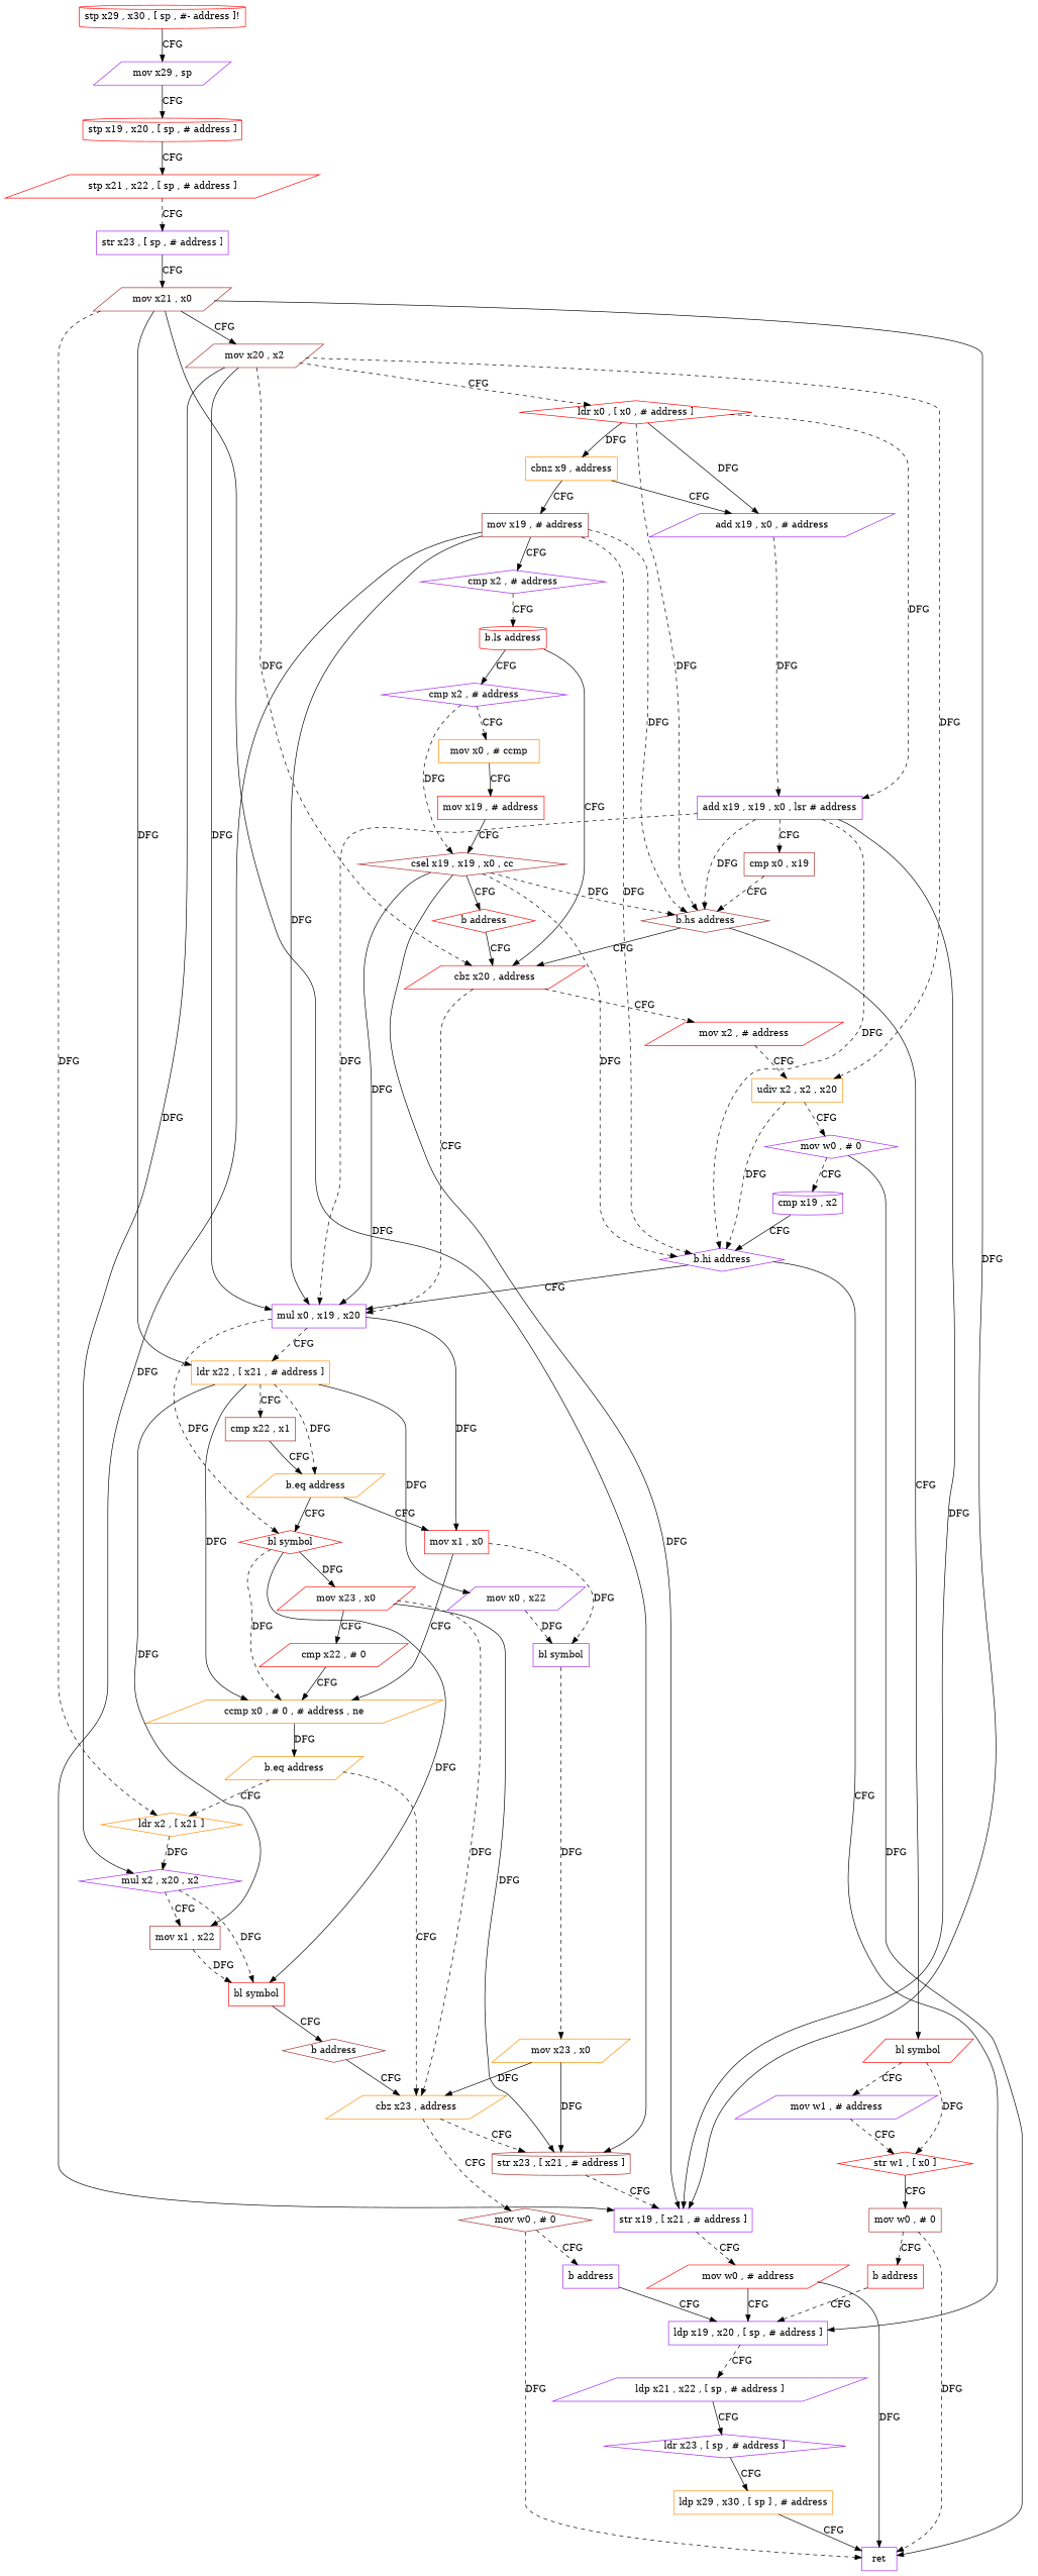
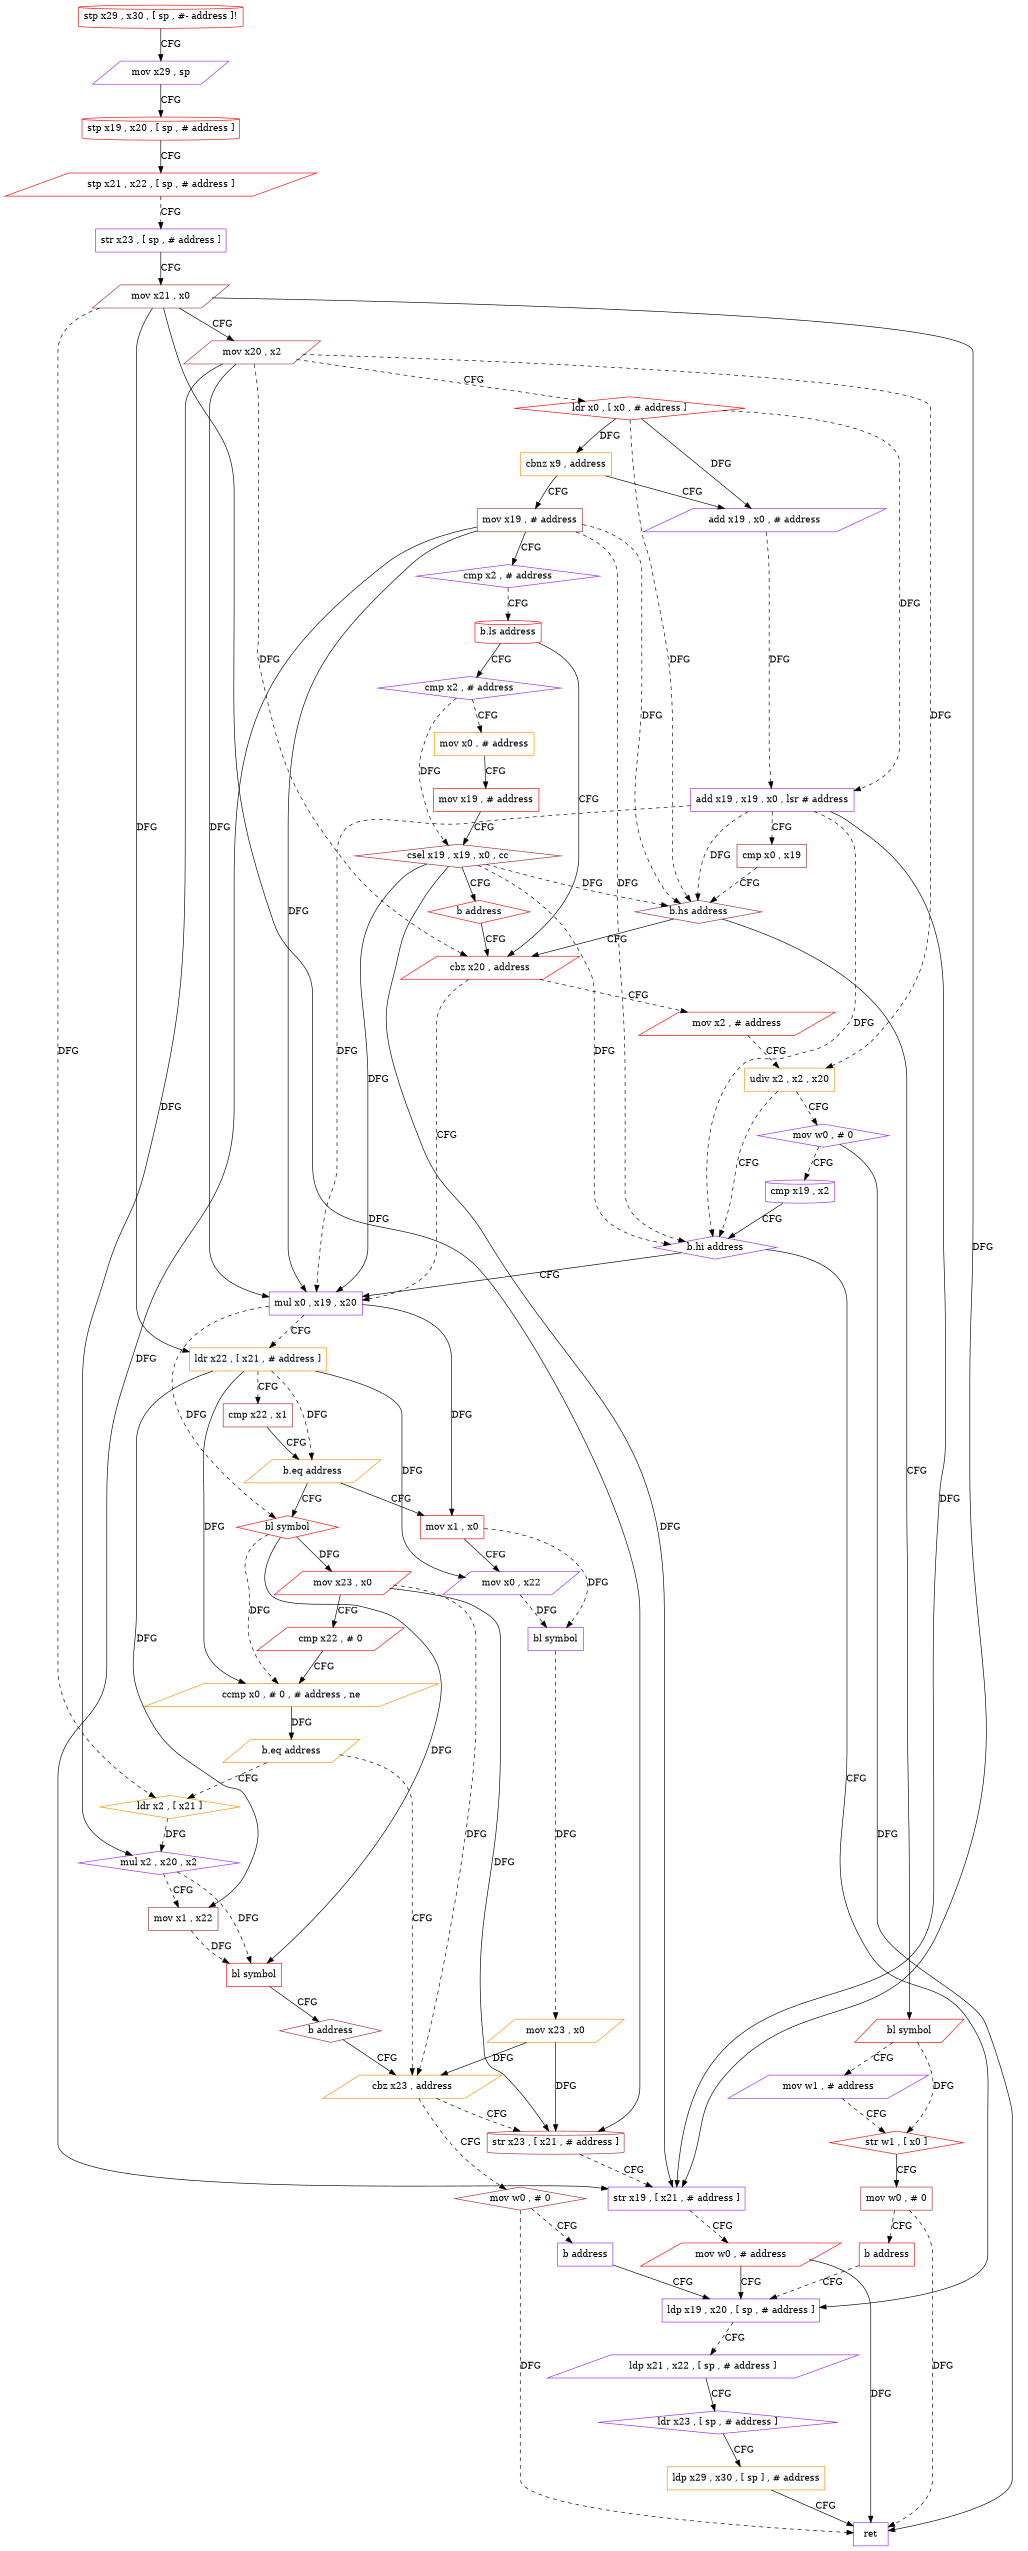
  digraph {
    node [color=purple shape=box]
    edge [style=solid]
    n1 [color=red label="stp x29 , x30 , [ sp , #- address ]!" shape=cylinder]
    n2 [label="mov x29 , sp" shape=parallelogram]
    n3 [color=red label="stp x19 , x20 , [ sp , # address ]" shape=cylinder]
    n4 [color=red label="stp x21 , x22 , [ sp , # address ]" shape=parallelogram]
    n5 [label="str x23 , [ sp , # address ]"]
    n6 [color=brown label="mov x21 , x0" shape=parallelogram]
    n7 [color=brown label="mov x20 , x2" shape=parallelogram]
    n8 [color=darkorange label="ldr x22 , [ x21 , # address ]"]
    n9 [color=darkorange label="ldr x2 , [ x21 ]" shape=diamond]
    n10 [color=brown label="str x23 , [ x21 , # address ]" shape=cylinder]
    n11 [label="str x19 , [ x21 , # address ]"]
    n12 [color=red label="ldr x0 , [ x0 , # address ]" shape=diamond]
    n13 [color=red label="cbz x20 , address" shape=parallelogram]
    n14 [label="mul x0 , x19 , x20"]
    n15 [color=darkorange label="udiv x2 , x2 , x20"]
    n16 [label="mul x2 , x20 , x2" shape=diamond]
    n17 [color=brown label="cmp x22 , x1"]
    n18 [color=darkorange label="b.eq address" shape=parallelogram]
    n19 [color=darkorange label="ccmp x0 , # 0 , # address , ne" shape=parallelogram]
    n20 [label="mov x0 , x22" shape=parallelogram]
    n21 [color=brown label="mov x1 , x22"]
    n22 [color=red label="mov w0 , # address" shape=parallelogram]
    n23 [color=darkorange label="cbnz x9 , address"]
    n24 [label="add x19 , x0 , # address" shape=parallelogram]
    n25 [label="add x19 , x19 , x0 , lsr # address"]
    n26 [color=brown label="b.hs address" shape=diamond]
    n27 [color=red label="mov x2 , # address" shape=parallelogram]
    n28 [color=red label="bl symbol" shape=diamond]
    n29 [color=red label="mov x1 , x0"]
    n30 [label="b.hi address" shape=diamond]
    n31 [label="mov w0 , # 0" shape=diamond]
    n32 [color=red label="bl symbol"]
    n33 [color=brown label="mov x19 , # address"]
    n34 [color=brown label="cmp x0 , x19"]
    n35 [color=red label="bl symbol" shape=parallelogram]
    n36 [label="cmp x2 , # address" shape=diamond]
    n37 [color=red label="b.ls address" shape=cylinder]
    n38 [label="ldp x19 , x20 , [ sp , # address ]"]
    n39 [label="mov w1 , # address" shape=parallelogram]
    n40 [color=red label="str w1 , [ x0 ]" shape=diamond]
    n41 [color=brown label="mov w0 , # 0"]
    n42 [label="cmp x2 , # address" shape=diamond]
-   n43 [color=darkorange label="mov x0 , # ccmp"]
+   n43 [color=darkorange label="mov x0 , # address"]
    n44 [color=brown label="csel x19 , x19 , x0 , cc" shape=diamond]
    n45 [color=red label="mov x19 , # address"]
    n46 [color=red label="b address" shape=diamond]
    n47 [color=red label="b address"]
    n48 [label=ret]
    n49 [label="ldp x21 , x22 , [ sp , # address ]" shape=parallelogram]
    n50 [label="ldr x23 , [ sp , # address ]" shape=diamond]
    n51 [color=red label="mov x23 , x0" shape=parallelogram]
    n52 [label="bl symbol"]
    n53 [color=darkorange label="ldp x29 , x30 , [ sp ] , # address"]
    n54 [color=darkorange label="b.eq address" shape=parallelogram]
    n55 [color=red label="cmp x22 , # 0" shape=parallelogram]
    n56 [color=darkorange label="cbz x23 , address" shape=parallelogram]
    n57 [color=brown label="b address" shape=diamond]
    n58 [color=darkorange label="mov x23 , x0" shape=parallelogram]
    n59 [label="cmp x19 , x2" shape=cylinder]
    n60 [color=brown label="mov w0 , # 0" shape=diamond]
    n61 [label="b address"]
    n1 -> n2 [label=CFG]
    n2 -> n3 [label=CFG]
    n3 -> n4 [label=CFG]
    n4 -> n5 [label=CFG style=dashed]
    n5 -> n6 [label=CFG]
    n6 -> n7 [label=CFG]
    n6 -> n8 [label=DFG]
    n6 -> n9 [label=DFG style=dashed]
    n6 -> n10 [label=DFG]
    n6 -> n11 [label=DFG]
    n7 -> n12 [label=CFG style=dashed]
    n7 -> n13 [label=DFG style=dashed]
    n7 -> n14 [label=DFG]
    n7 -> n15 [label=DFG style=dashed]
    n7 -> n16 [label=DFG]
    n8 -> n17 [label=CFG style=dashed]
    n8 -> n18 [label=DFG style=dashed]
    n8 -> n19 [label=DFG]
    n8 -> n20 [label=DFG]
    n8 -> n21 [label=DFG]
    n9 -> n16 [label=DFG style=dashed]
    n10 -> n11 [label=CFG style=dashed]
    n11 -> n22 [label=CFG style=dashed]
    n12 -> n23 [label=DFG]
    n12 -> n24 [label=DFG]
    n12 -> n25 [label=DFG style=dashed]
    n12 -> n26 [label=DFG style=dashed]
    n13 -> n14 [label=CFG style=dashed]
    n13 -> n27 [label=CFG style=dashed]
    n14 -> n8 [label=CFG style=dashed]
    n14 -> n28 [label=DFG style=dashed]
    n14 -> n29 [label=DFG]
-   n15 -> n30 [label=DFG style=dashed]
+   n15 -> n30 [label=CFG style=dashed]
    n15 -> n31 [label=CFG style=dashed]
    n16 -> n21 [label=CFG style=dashed]
    n16 -> n32 [label=DFG style=dashed]
    n17 -> n18 [label=CFG]
    n18 -> n28 [label=CFG]
    n18 -> n29 [label=CFG]
    n19 -> n54 [label=DFG]
    n20 -> n52 [label=DFG style=dashed]
    n21 -> n32 [label=DFG style=dashed]
    n22 -> n38 [label=CFG]
    n22 -> n48 [label=DFG]
    n23 -> n24 [label=CFG]
    n23 -> n33 [label=CFG]
    n24 -> n25 [label=DFG style=dashed]
    n25 -> n11 [label=DFG]
    n25 -> n14 [label=DFG style=dashed]
    n25 -> n26 [label=DFG style=dashed]
    n25 -> n30 [label=DFG style=dashed]
    n25 -> n34 [label=CFG style=dashed]
    n26 -> n13 [label=CFG]
    n26 -> n35 [label=CFG]
    n27 -> n15 [label=CFG style=dashed]
    n28 -> n19 [label=DFG style=dashed]
    n28 -> n32 [label=DFG]
    n28 -> n51 [label=DFG]
-   n29 -> n19 [label=CFG]
+   n29 -> n20 [label=CFG]
    n29 -> n52 [label=DFG style=dashed]
    n30 -> n14 [label=CFG]
    n30 -> n38 [label=CFG]
    n31 -> n48 [label=DFG]
    n31 -> n59 [label=CFG style=dashed]
    n32 -> n57 [label=CFG]
    n33 -> n11 [label=DFG]
    n33 -> n14 [label=DFG]
    n33 -> n26 [label=DFG style=dashed]
    n33 -> n30 [label=DFG style=dashed]
    n33 -> n36 [label=CFG]
    n34 -> n26 [label=CFG style=dashed]
    n35 -> n39 [label=CFG style=dashed]
    n35 -> n40 [label=DFG style=dashed]
    n36 -> n37 [label=CFG style=dashed]
    n37 -> n13 [label=CFG]
    n37 -> n42 [label=CFG]
    n38 -> n49 [label=CFG style=dashed]
    n39 -> n40 [label=CFG style=dashed]
    n40 -> n41 [label=CFG]
    n41 -> n47 [label=CFG style=dashed]
    n41 -> n48 [label=DFG style=dashed]
    n42 -> n43 [label=CFG style=dashed]
    n42 -> n44 [label=DFG style=dashed]
    n43 -> n45 [label=CFG]
    n44 -> n11 [label=DFG]
    n44 -> n14 [label=DFG]
    n44 -> n26 [label=DFG style=dashed]
    n44 -> n30 [label=DFG style=dashed]
    n44 -> n46 [label=CFG]
    n45 -> n44 [label=CFG]
    n46 -> n13 [label=CFG]
    n47 -> n38 [label=CFG style=dashed]
    n49 -> n50 [label=CFG]
    n50 -> n53 [label=CFG]
    n51 -> n10 [label=DFG]
    n51 -> n55 [label=CFG]
    n51 -> n56 [label=DFG style=dashed]
    n52 -> n58 [label=DFG style=dashed]
    n53 -> n48 [label=CFG]
    n54 -> n9 [label=CFG style=dashed]
    n54 -> n56 [label=CFG style=dashed]
    n55 -> n19 [label=CFG]
    n56 -> n10 [label=CFG style=dashed]
    n56 -> n60 [label=CFG style=dashed]
    n57 -> n56 [label=CFG]
    n58 -> n10 [label=DFG]
    n58 -> n56 [label=DFG]
    n59 -> n30 [label=CFG]
    n60 -> n48 [label=DFG style=dashed]
    n60 -> n61 [label=CFG style=dashed]
    n61 -> n38 [label=CFG]
  }
